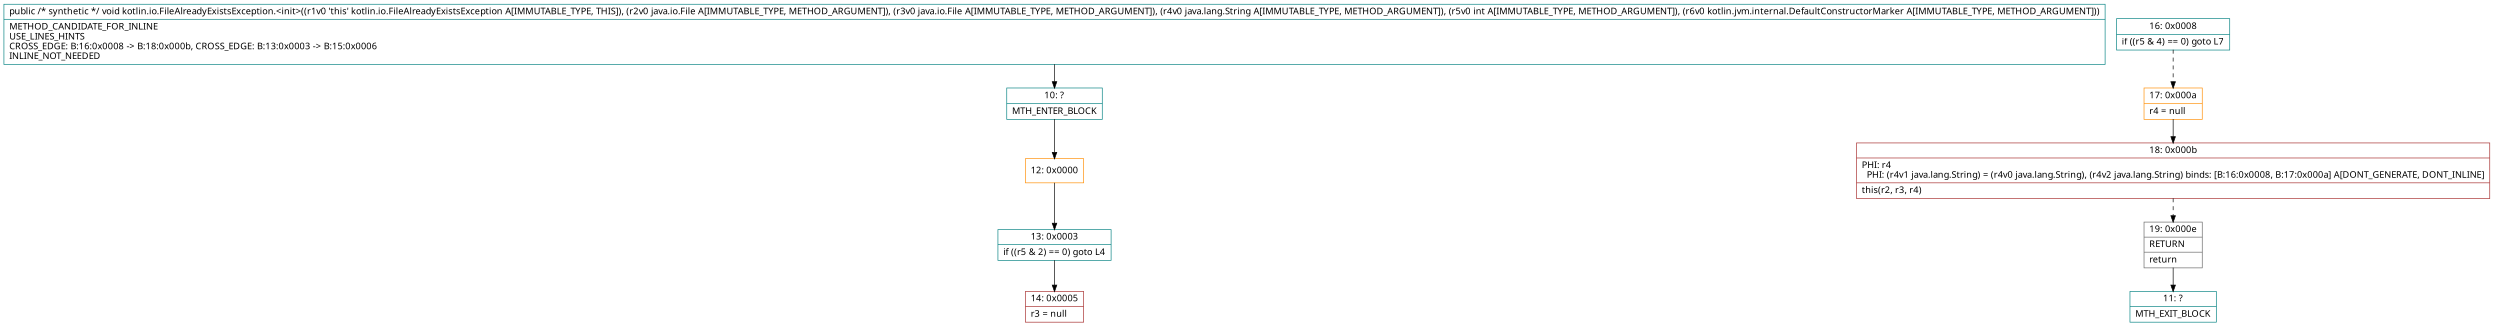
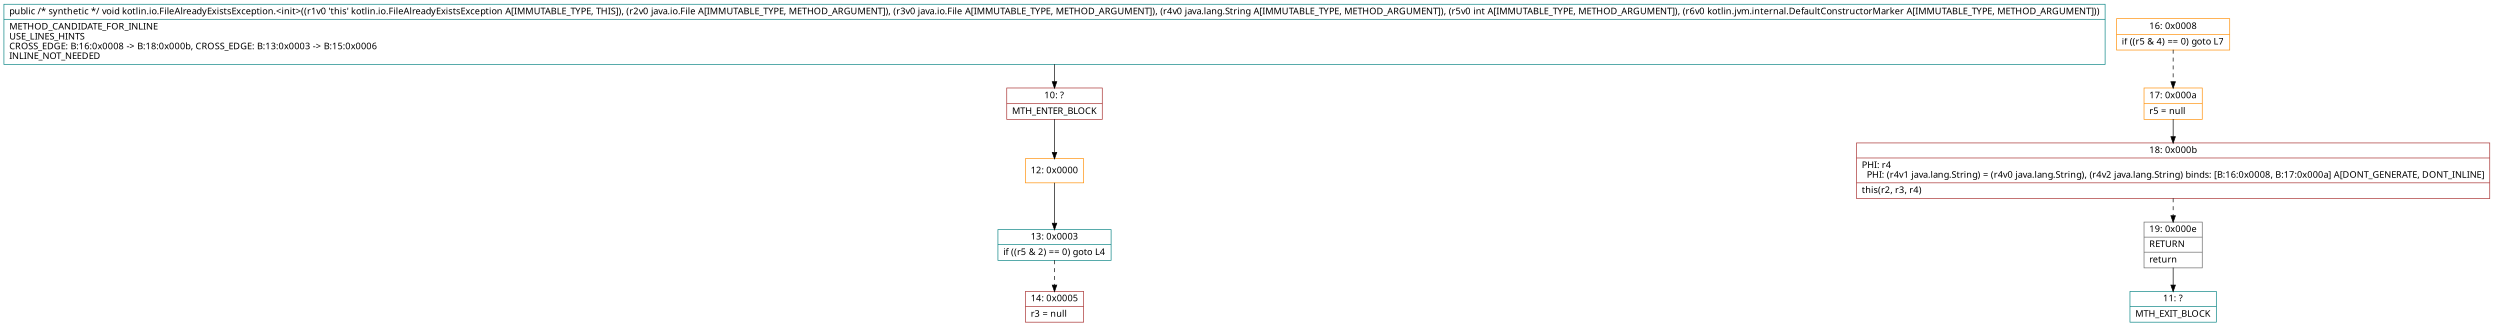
  digraph {
    fontname="Noto Sans"
    node [color=brown fontname="Noto Sans" shape=record]
    edge [fontname="Noto Sans"]
-   n1 [color=teal label="{10\:\ ?|MTH_ENTER_BLOCK\l}"]
+   n1 [label="{10\:\ ?|MTH_ENTER_BLOCK\l}"]
    n2 [color=darkorange label="{12\:\ 0x0000}"]
    n3 [color=teal label="{13\:\ 0x0003|if ((r5 & 2) == 0) goto L4\l}"]
    n4 [label="{14\:\ 0x0005|r3 = null\l}"]
-   n5 [color=teal label="{16\:\ 0x0008|if ((r5 & 4) == 0) goto L7\l}"]
-   n6 [color=darkorange label="{17\:\ 0x000a|r4 = null\l}"]
+   n5 [color=darkorange label="{16\:\ 0x0008|if ((r5 & 4) == 0) goto L7\l}"]
+   n6 [color=darkorange label="{17\:\ 0x000a|r5 = null\l}"]
    n7 [label="{18\:\ 0x000b|PHI: r4 \l  PHI: (r4v1 java.lang.String) = (r4v0 java.lang.String), (r4v2 java.lang.String) binds: [B:16:0x0008, B:17:0x000a] A[DONT_GENERATE, DONT_INLINE]\l|this(r2, r3, r4)\l}"]
    n8 [color=gray40 label="{19\:\ 0x000e|RETURN\l|return\l}"]
    n9 [color=teal label="{11\:\ ?|MTH_EXIT_BLOCK\l}"]
    n10 [color=teal label="{public \/* synthetic *\/ void kotlin.io.FileAlreadyExistsException.\<init\>((r1v0 'this' kotlin.io.FileAlreadyExistsException A[IMMUTABLE_TYPE, THIS]), (r2v0 java.io.File A[IMMUTABLE_TYPE, METHOD_ARGUMENT]), (r3v0 java.io.File A[IMMUTABLE_TYPE, METHOD_ARGUMENT]), (r4v0 java.lang.String A[IMMUTABLE_TYPE, METHOD_ARGUMENT]), (r5v0 int A[IMMUTABLE_TYPE, METHOD_ARGUMENT]), (r6v0 kotlin.jvm.internal.DefaultConstructorMarker A[IMMUTABLE_TYPE, METHOD_ARGUMENT]))  | METHOD_CANDIDATE_FOR_INLINE\lUSE_LINES_HINTS\lCROSS_EDGE: B:16:0x0008 \-\> B:18:0x000b, CROSS_EDGE: B:13:0x0003 \-\> B:15:0x0006\lINLINE_NOT_NEEDED\l}"]
    n1 -> n2
    n2 -> n3
-   n3 -> n4 [style=solid]
+   n3 -> n4 [style=dashed]
    n5 -> n6 [style=dashed]
    n6 -> n7
    n7 -> n8 [style=dashed]
    n8 -> n9
    n10 -> n1
  }
